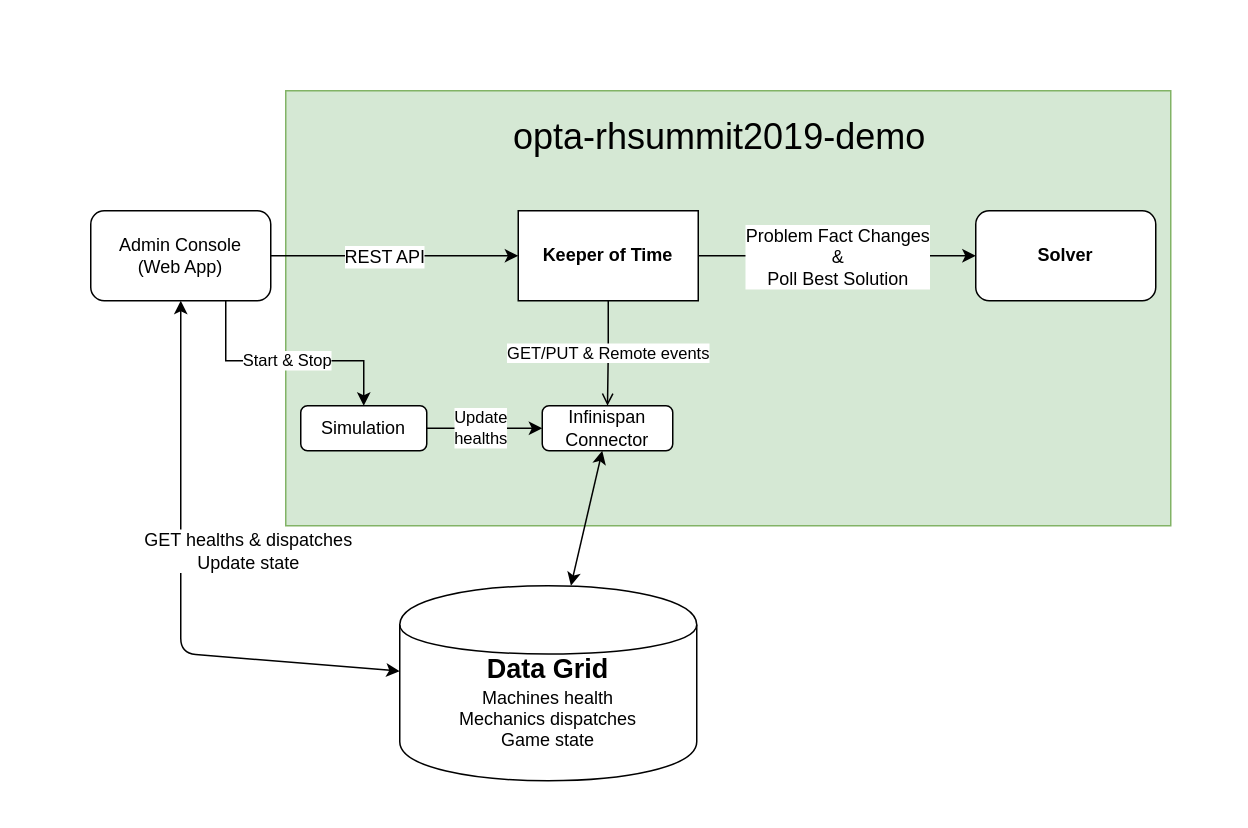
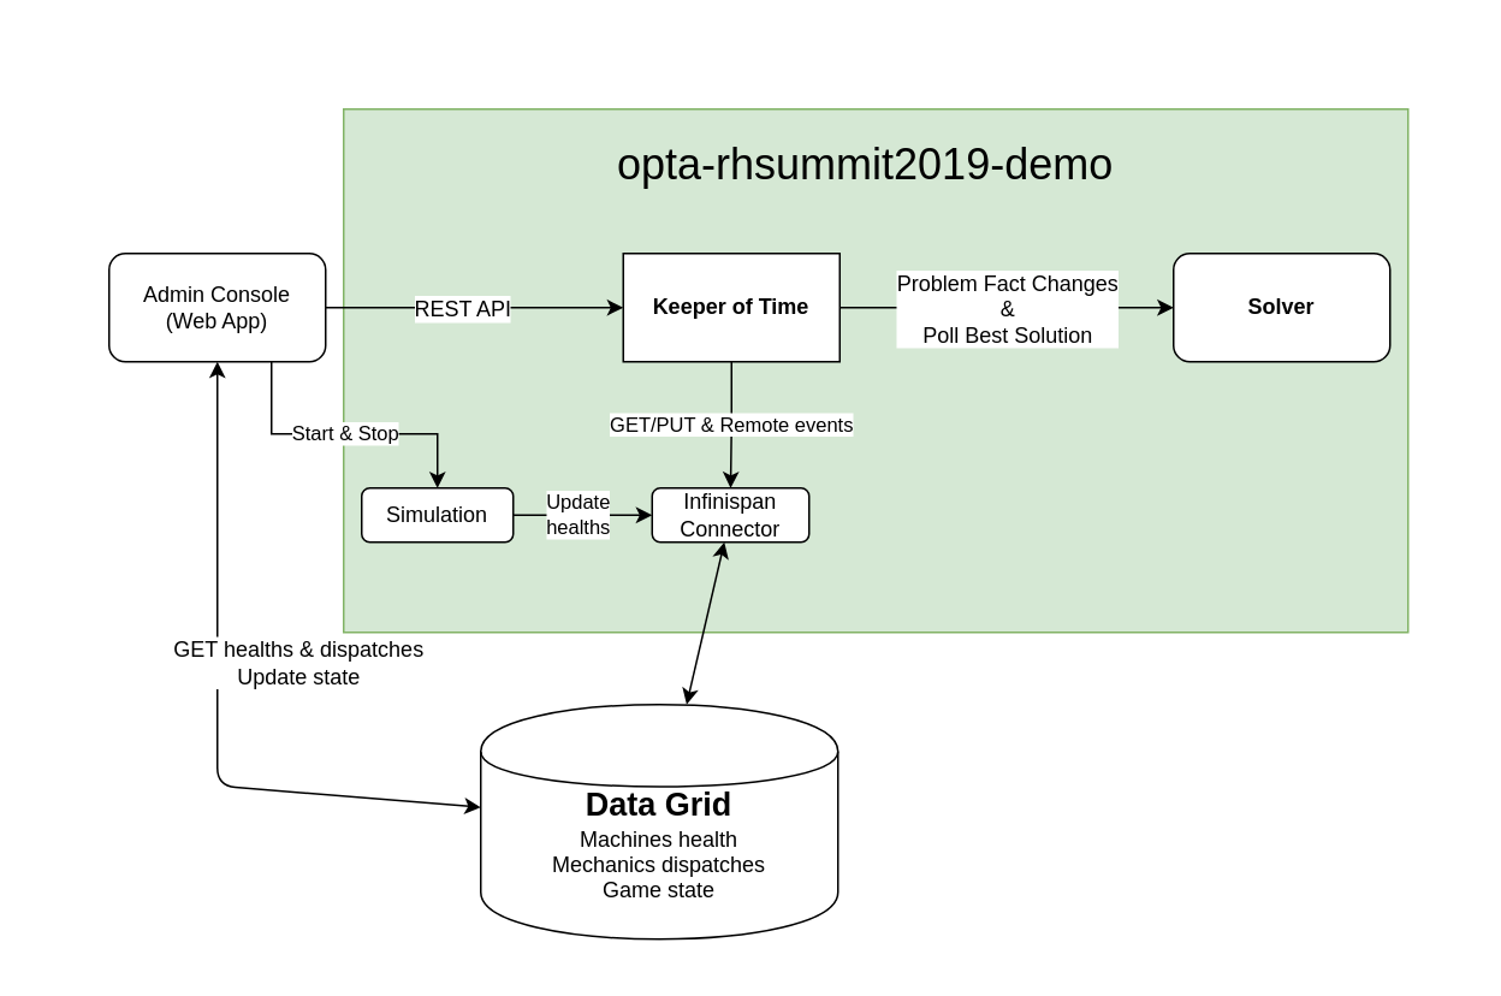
  <mxCell id="0" />
  <mxCell id="1" parent="0" />
  <mxCell id="2" value="" style="rounded=0;whiteSpace=wrap;html=1;fillColor=none;strokeColor=none;" vertex="1" parent="1"><mxGeometry x="20" y="20" width="790" height="510" as="geometry" /></mxCell>
  <mxCell id="3" value="" style="rounded=0;whiteSpace=wrap;html=1;fillColor=#d5e8d4;strokeColor=#82b366;" vertex="1" parent="1"><mxGeometry x="190" y="60" width="590" height="290" as="geometry" /></mxCell>
  <mxCell id="4" value="&lt;div&gt;&lt;b&gt;&lt;font style=&quot;font-size: 18px&quot;&gt;Data Grid&lt;/font&gt;&lt;/b&gt;&lt;/div&gt;&lt;div&gt;Machines health&lt;/div&gt;&lt;div&gt;Mechanics dispatches&lt;/div&gt;&lt;div&gt;Game state&lt;/div&gt;&lt;div&gt;&lt;br&gt;&lt;/div&gt;" style="shape=cylinder;whiteSpace=wrap;html=1;boundedLbl=1;backgroundOutline=1;" vertex="1" parent="1"><mxGeometry x="266" y="390" width="198" height="130" as="geometry" /></mxCell>
- <mxCell id="5" value="&lt;div&gt;GET/PUT &amp;amp; Remote events&lt;/div&gt;" style="edgeStyle=orthogonalEdgeStyle;rounded=0;orthogonalLoop=1;jettySize=auto;html=1;endArrow=open;" edge="1" parent="1" source="6" target="13"><mxGeometry relative="1" as="geometry" /></mxCell>
+ <mxCell id="5" value="&lt;div&gt;GET/PUT &amp;amp; Remote events&lt;/div&gt;" style="edgeStyle=orthogonalEdgeStyle;rounded=0;orthogonalLoop=1;jettySize=auto;html=1;" edge="1" parent="1" source="6" target="13"><mxGeometry relative="1" as="geometry" /></mxCell>
  <mxCell id="6" value="&lt;div&gt;&lt;b&gt;Keeper of Time&lt;/b&gt;&lt;/div&gt;" style="whiteSpace=wrap;html=1;rounded=0;" vertex="1" parent="1"><mxGeometry x="345" y="140" width="120" height="60" as="geometry" /></mxCell>
  <mxCell id="7" value="&lt;div&gt;&lt;b&gt;Solver&lt;/b&gt;&lt;/div&gt;" style="rounded=1;whiteSpace=wrap;html=1;" vertex="1" parent="1"><mxGeometry x="650" y="140" width="120" height="60" as="geometry" /></mxCell>
  <mxCell id="8" value="" style="edgeStyle=orthogonalEdgeStyle;rounded=0;orthogonalLoop=1;jettySize=auto;html=1;entryX=0;entryY=0.5;entryDx=0;entryDy=0;" edge="1" parent="1" source="11" target="6"><mxGeometry relative="1" as="geometry"><mxPoint x="340" y="170" as="targetPoint" /></mxGeometry></mxCell>
  <mxCell id="9" value="&lt;div&gt;REST API&lt;/div&gt;" style="text;html=1;resizable=0;points=[];align=center;verticalAlign=middle;labelBackgroundColor=#ffffff;" vertex="1" connectable="0" parent="8"><mxGeometry x="-0.238" y="-2" relative="1" as="geometry"><mxPoint x="12.5" y="-2" as="offset" /></mxGeometry></mxCell>
  <mxCell id="10" value="&lt;div&gt;Start &amp;amp; Stop&lt;/div&gt;" style="edgeStyle=orthogonalEdgeStyle;rounded=0;orthogonalLoop=1;jettySize=auto;html=1;" edge="1" parent="1" source="11" target="12"><mxGeometry relative="1" as="geometry"><Array as="points"><mxPoint x="150" y="240" /><mxPoint x="242" y="240" /></Array></mxGeometry></mxCell>
  <mxCell id="11" value="&lt;div&gt;Admin Console&lt;/div&gt;&lt;div&gt;(Web App)&lt;/div&gt;" style="rounded=1;whiteSpace=wrap;html=1;" vertex="1" parent="1"><mxGeometry x="60" y="140" width="120" height="60" as="geometry" /></mxCell>
  <mxCell id="12" value="&lt;div&gt;Simulation&lt;/div&gt;" style="rounded=1;whiteSpace=wrap;html=1;" vertex="1" parent="1"><mxGeometry x="200" y="270" width="84" height="30" as="geometry" /></mxCell>
  <mxCell id="13" value="&lt;div&gt;Infinispan&lt;/div&gt;&lt;div&gt;Connector&lt;br&gt;&lt;/div&gt;" style="rounded=1;whiteSpace=wrap;html=1;" vertex="1" parent="1"><mxGeometry x="361" y="270" width="87" height="30" as="geometry" /></mxCell>
  <mxCell id="14" value="&lt;div&gt;Update&lt;/div&gt;&lt;div&gt;healths&lt;br&gt;&lt;/div&gt;" style="edgeStyle=orthogonalEdgeStyle;rounded=0;orthogonalLoop=1;jettySize=auto;html=1;" edge="1" parent="1" source="12" target="13"><mxGeometry x="-0.065" relative="1" as="geometry"><mxPoint x="307" y="283" as="sourcePoint" /><mxPoint x="354" y="283" as="targetPoint" /><Array as="points" /><mxPoint as="offset" /></mxGeometry></mxCell>
  <mxCell id="15" value="" style="endArrow=classic;startArrow=classic;html=1;" edge="1" parent="1" source="4" target="13"><mxGeometry width="50" height="50" relative="1" as="geometry"><mxPoint x="380" y="360" as="sourcePoint" /><mxPoint x="430" y="310" as="targetPoint" /></mxGeometry></mxCell>
  <mxCell id="16" value="" style="endArrow=classic;startArrow=classic;html=1;" edge="1" parent="1" source="4" target="11"><mxGeometry width="50" height="50" relative="1" as="geometry"><mxPoint x="276" y="435" as="sourcePoint" /><mxPoint x="120" y="210" as="targetPoint" /><Array as="points"><mxPoint x="120" y="435" /></Array></mxGeometry></mxCell>
  <mxCell id="17" value="&lt;div&gt;GET healths &amp;amp; dispatches&lt;/div&gt;&lt;div&gt;Update state&lt;br&gt;&lt;/div&gt;" style="text;html=1;resizable=0;points=[];align=center;verticalAlign=middle;labelBackgroundColor=#ffffff;" vertex="1" connectable="0" parent="16"><mxGeometry x="-0.202" y="-72" relative="1" as="geometry"><mxPoint x="-28" y="-63" as="offset" /></mxGeometry></mxCell>
  <mxCell id="18" value="&lt;br&gt;&lt;font style=&quot;font-size: 24px&quot;&gt;opta-rhsummit2019-demo&lt;/font&gt;" style="text;html=1;resizable=0;points=[];autosize=1;align=left;verticalAlign=top;spacingTop=-4;" vertex="1" parent="1"><mxGeometry x="340" y="60" width="290" height="30" as="geometry" /></mxCell>
  <mxCell id="19" value="" style="endArrow=classic;html=1;exitX=1;exitY=0.5;exitDx=0;exitDy=0;entryX=0;entryY=0.5;entryDx=0;entryDy=0;" edge="1" parent="1" source="6" target="7"><mxGeometry width="50" height="50" relative="1" as="geometry"><mxPoint x="80" y="570" as="sourcePoint" /><mxPoint x="130" y="520" as="targetPoint" /></mxGeometry></mxCell>
  <mxCell id="20" value="&lt;div&gt;Problem Fact Changes&lt;/div&gt;&lt;div&gt;&amp;amp;&lt;/div&gt;&lt;div&gt;Poll Best Solution&lt;/div&gt;" style="text;html=1;resizable=0;points=[];align=center;verticalAlign=middle;labelBackgroundColor=#ffffff;" vertex="1" connectable="0" parent="19"><mxGeometry x="-0.252" y="-1" relative="1" as="geometry"><mxPoint x="23.5" y="-1" as="offset" /></mxGeometry></mxCell>
